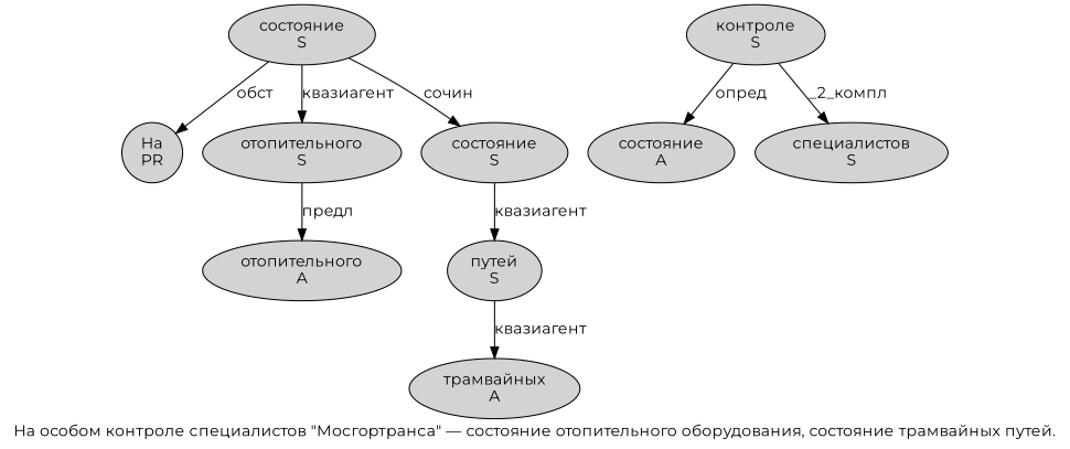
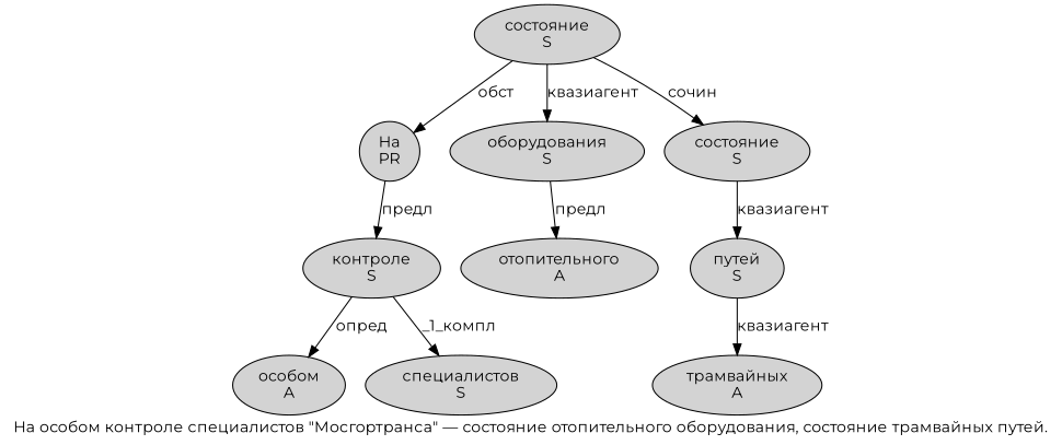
  digraph {
    fontname=Montserrat
    label="На особом контроле специалистов \"Мосгортранса\" — состояние отопительного оборудования, состояние трамвайных путей."
    node [fillcolor=lightgray fontname=Montserrat penwidth=1 shape=ellipse style=filled]
    edge [fontname=Montserrat]
    n1 [label="На\nPR"]
    n2 [label="контроле\nS"]
-   n3 [label="состояние\nA"]
+   n3 [label="особом\nA"]
    n4 [label="специалистов\nS"]
    n5 [label="состояние\nS"]
-   n6 [label="отопительного\nS"]
+   n6 [label="оборудования\nS"]
    n7 [label="состояние\nS"]
    n8 [label="отопительного\nA"]
    n9 [label="путей\nS"]
    n10 [label="трамвайных\nA"]
+   n1 -> n2 [label="предл"]
    n2 -> n3 [label="опред"]
-   n2 -> n4 [label="_2_компл"]
+   n2 -> n4 [label="_1_компл"]
    n5 -> n1 [label="обст"]
    n5 -> n6 [label="квазиагент"]
    n5 -> n7 [label="сочин"]
    n6 -> n8 [label="предл"]
    n7 -> n9 [label="квазиагент"]
    n9 -> n10 [label="квазиагент"]
  }
